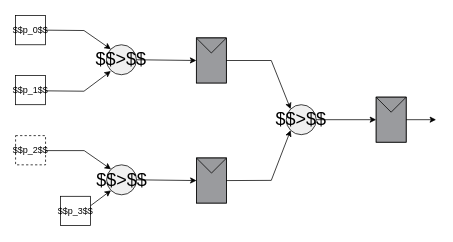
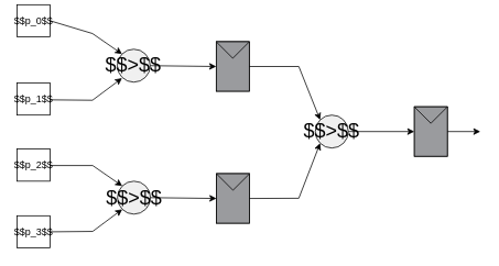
  <mxCell id="0" />
  <mxCell id="1" parent="0" />
  <mxCell id="2" value="&lt;font style=&quot;font-size: 24px;&quot;&gt;$$&amp;gt;$$&lt;/font&gt;" style="ellipse;whiteSpace=wrap;html=1;aspect=fixed;fillColor=#F0F0F0;" vertex="1" parent="1"><mxGeometry x="141.25" y="59.25" width="40" height="40" as="geometry" /></mxCell>
  <mxCell id="3" value="" style="endArrow=classic;html=1;rounded=0;entryX=0;entryY=0;entryDx=0;entryDy=0;exitX=1;exitY=0.5;exitDx=0;exitDy=0;" edge="1" parent="1" source="26" target="2"><mxGeometry width="50" height="50" relative="1" as="geometry"><mxPoint x="61.25" y="40.25" as="sourcePoint" /><mxPoint x="141.25" y="40.25" as="targetPoint" /><Array as="points"><mxPoint x="111.25" y="40.25" /></Array></mxGeometry></mxCell>
  <mxCell id="4" value="" style="endArrow=classic;html=1;rounded=0;entryX=0;entryY=1;entryDx=0;entryDy=0;exitX=1;exitY=0.5;exitDx=0;exitDy=0;" edge="1" parent="1"><mxGeometry width="50" height="50" relative="1" as="geometry"><mxPoint x="60" y="120.75" as="sourcePoint" /><mxPoint x="147.108" y="94.392" as="targetPoint" /><Array as="points"><mxPoint x="111.25" y="121.25" /></Array></mxGeometry></mxCell>
  <mxCell id="5" value="" style="endArrow=classic;html=1;rounded=0;entryX=0;entryY=0.5;entryDx=0;entryDy=0;exitX=1;exitY=0.5;exitDx=0;exitDy=0;" edge="1" parent="1" source="2" target="16"><mxGeometry width="50" height="50" relative="1" as="geometry"><mxPoint x="151.25" y="160.25" as="sourcePoint" /><mxPoint x="201.25" y="110.25" as="targetPoint" /></mxGeometry></mxCell>
  <mxCell id="6" value="" style="group;strokeWidth=1;fillColor=#9A9B9E;strokeColor=default;container=0;" vertex="1" connectable="0" parent="1"><mxGeometry x="261.5" y="210.5" width="40" height="60" as="geometry" /></mxCell>
  <mxCell id="7" value="&lt;font style=&quot;font-size: 24px;&quot;&gt;$$&amp;gt;$$&lt;/font&gt;" style="ellipse;whiteSpace=wrap;html=1;aspect=fixed;fillColor=#F0F0F0;" vertex="1" parent="1"><mxGeometry x="141.5" y="219.5" width="40" height="40" as="geometry" /></mxCell>
  <mxCell id="8" value="" style="endArrow=classic;html=1;rounded=0;entryX=0;entryY=0;entryDx=0;entryDy=0;exitX=1;exitY=0.513;exitDx=0;exitDy=0;exitPerimeter=0;" edge="1" parent="1" source="28" target="7"><mxGeometry width="50" height="50" relative="1" as="geometry"><mxPoint x="61.5" y="200.5" as="sourcePoint" /><mxPoint x="141.5" y="200.5" as="targetPoint" /><Array as="points"><mxPoint x="111.5" y="200.5" /></Array></mxGeometry></mxCell>
  <mxCell id="9" value="" style="endArrow=classic;html=1;rounded=0;entryX=0;entryY=1;entryDx=0;entryDy=0;exitX=1;exitY=0.5;exitDx=0;exitDy=0;exitPerimeter=0;" edge="1" parent="1" source="29" target="7"><mxGeometry width="50" height="50" relative="1" as="geometry"><mxPoint x="62.75" y="280.75" as="sourcePoint" /><mxPoint x="131.5" y="270.5" as="targetPoint" /><Array as="points"><mxPoint x="111.5" y="280.5" /></Array></mxGeometry></mxCell>
  <mxCell id="10" value="" style="endArrow=classic;html=1;rounded=0;entryX=0;entryY=0.5;entryDx=0;entryDy=0;exitX=1;exitY=0.5;exitDx=0;exitDy=0;" edge="1" parent="1" source="7" target="11"><mxGeometry width="50" height="50" relative="1" as="geometry"><mxPoint x="151.5" y="320.5" as="sourcePoint" /><mxPoint x="201.5" y="270.5" as="targetPoint" /></mxGeometry></mxCell>
  <mxCell id="11" value="" style="rounded=0;whiteSpace=wrap;html=1;fillColor=#9A9B9E;" vertex="1" parent="1"><mxGeometry x="261.5" y="210.5" width="40" height="60" as="geometry" /></mxCell>
  <mxCell id="12" value="" style="triangle;whiteSpace=wrap;html=1;rotation=90;fillColor=#9A9B9E;" vertex="1" parent="1"><mxGeometry x="271.5" y="200.5" width="20" height="40" as="geometry" /></mxCell>
  <mxCell id="13" value="&lt;font style=&quot;font-size: 24px;&quot;&gt;$$&amp;gt;$$&lt;/font&gt;" style="ellipse;whiteSpace=wrap;html=1;aspect=fixed;fillColor=#F0F0F0;" vertex="1" parent="1"><mxGeometry x="381.25" y="139.25" width="40" height="40" as="geometry" /></mxCell>
  <mxCell id="14" value="" style="group" vertex="1" connectable="0" parent="1"><mxGeometry x="261.25" y="50.25" width="40" height="60" as="geometry" /></mxCell>
  <mxCell id="15" value="" style="group;strokeWidth=1;fillColor=#9A9B9E;strokeColor=default;container=0;" vertex="1" connectable="0" parent="14"><mxGeometry width="40" height="60" as="geometry" /></mxCell>
  <mxCell id="16" value="" style="rounded=0;whiteSpace=wrap;html=1;fillColor=#9A9B9E;" vertex="1" parent="14"><mxGeometry width="40" height="60" as="geometry" /></mxCell>
  <mxCell id="17" value="" style="triangle;whiteSpace=wrap;html=1;rotation=90;fillColor=#9A9B9E;" vertex="1" parent="14"><mxGeometry x="10" y="-10" width="20" height="40" as="geometry" /></mxCell>
  <mxCell id="18" value="" style="group" vertex="1" connectable="0" parent="1"><mxGeometry x="501.25" y="129.25" width="40" height="60" as="geometry" /></mxCell>
  <mxCell id="19" value="" style="group;strokeWidth=1;fillColor=#9A9B9E;strokeColor=default;container=0;" vertex="1" connectable="0" parent="18"><mxGeometry width="40" height="60" as="geometry" /></mxCell>
  <mxCell id="20" value="" style="rounded=0;whiteSpace=wrap;html=1;fillColor=#9A9B9E;" vertex="1" parent="18"><mxGeometry width="40" height="60" as="geometry" /></mxCell>
  <mxCell id="21" value="" style="triangle;whiteSpace=wrap;html=1;rotation=90;fillColor=#9A9B9E;" vertex="1" parent="18"><mxGeometry x="10" y="-10" width="20" height="40" as="geometry" /></mxCell>
  <mxCell id="22" value="" style="endArrow=classic;html=1;rounded=0;exitX=1;exitY=0.5;exitDx=0;exitDy=0;entryX=0;entryY=0;entryDx=0;entryDy=0;" edge="1" parent="1" source="16" target="13"><mxGeometry width="50" height="50" relative="1" as="geometry"><mxPoint x="321.25" y="100.25" as="sourcePoint" /><mxPoint x="371.25" y="50.25" as="targetPoint" /><Array as="points"><mxPoint x="361.25" y="80.25" /></Array></mxGeometry></mxCell>
  <mxCell id="23" value="" style="endArrow=classic;html=1;rounded=0;exitX=1;exitY=0.5;exitDx=0;exitDy=0;entryX=0;entryY=1;entryDx=0;entryDy=0;" edge="1" parent="1" source="11" target="13"><mxGeometry width="50" height="50" relative="1" as="geometry"><mxPoint x="321.25" y="250.25" as="sourcePoint" /><mxPoint x="371.25" y="200.25" as="targetPoint" /><Array as="points"><mxPoint x="361.25" y="240.25" /></Array></mxGeometry></mxCell>
  <mxCell id="24" value="" style="endArrow=classic;html=1;rounded=0;entryX=0;entryY=0.5;entryDx=0;entryDy=0;exitX=1;exitY=0.5;exitDx=0;exitDy=0;" edge="1" parent="1" source="13" target="20"><mxGeometry width="50" height="50" relative="1" as="geometry"><mxPoint x="431.25" y="200.25" as="sourcePoint" /><mxPoint x="481.25" y="150.25" as="targetPoint" /></mxGeometry></mxCell>
  <mxCell id="25" value="" style="endArrow=classic;html=1;rounded=0;exitX=1;exitY=0.5;exitDx=0;exitDy=0;" edge="1" parent="1" source="20"><mxGeometry width="50" height="50" relative="1" as="geometry"><mxPoint x="561.25" y="170.25" as="sourcePoint" /><mxPoint x="581.25" y="159.25" as="targetPoint" /></mxGeometry></mxCell>
- <mxCell id="26" value="$$p_0$$" style="rounded=0;whiteSpace=wrap;html=1;" vertex="1" parent="1"><mxGeometry x="20" y="20.25" width="40" height="39" as="geometry" /></mxCell>
+ <mxCell id="26" value="$$p_0$$" style="rounded=0;whiteSpace=wrap;html=1;" vertex="1" parent="1"><mxGeometry x="20" y="5.25" width="40" height="39" as="geometry" /></mxCell>
  <mxCell id="27" value="$$p_1$$" style="rounded=0;whiteSpace=wrap;html=1;" vertex="1" parent="1"><mxGeometry x="20" y="100.25" width="40" height="39" as="geometry" /></mxCell>
- <mxCell id="28" value="$$p_2$$" style="rounded=0;whiteSpace=wrap;html=1;dashed=1;" vertex="1" parent="1"><mxGeometry x="20" y="180.5" width="40" height="39" as="geometry" /></mxCell>
- <mxCell id="29" value="$$p_3$$" style="rounded=0;whiteSpace=wrap;html=1;" vertex="1" parent="1"><mxGeometry x="80" y="261.5" width="40" height="39" as="geometry" /></mxCell>
+ <mxCell id="28" value="$$p_2$$" style="rounded=0;whiteSpace=wrap;html=1;" vertex="1" parent="1"><mxGeometry x="20" y="180.5" width="40" height="39" as="geometry" /></mxCell>
+ <mxCell id="29" value="$$p_3$$" style="rounded=0;whiteSpace=wrap;html=1;" vertex="1" parent="1"><mxGeometry x="20" y="261.5" width="40" height="39" as="geometry" /></mxCell>
